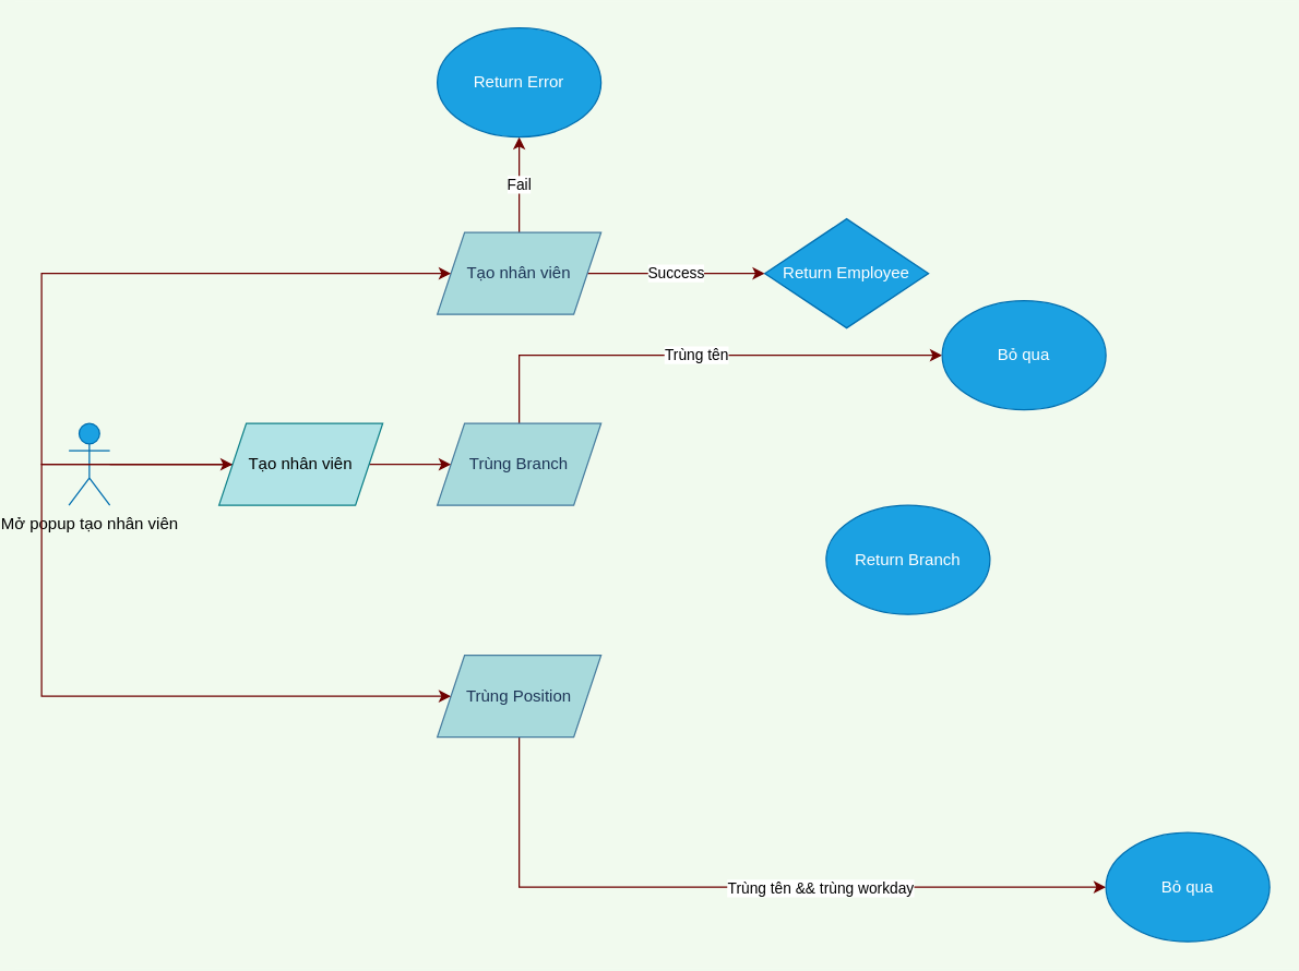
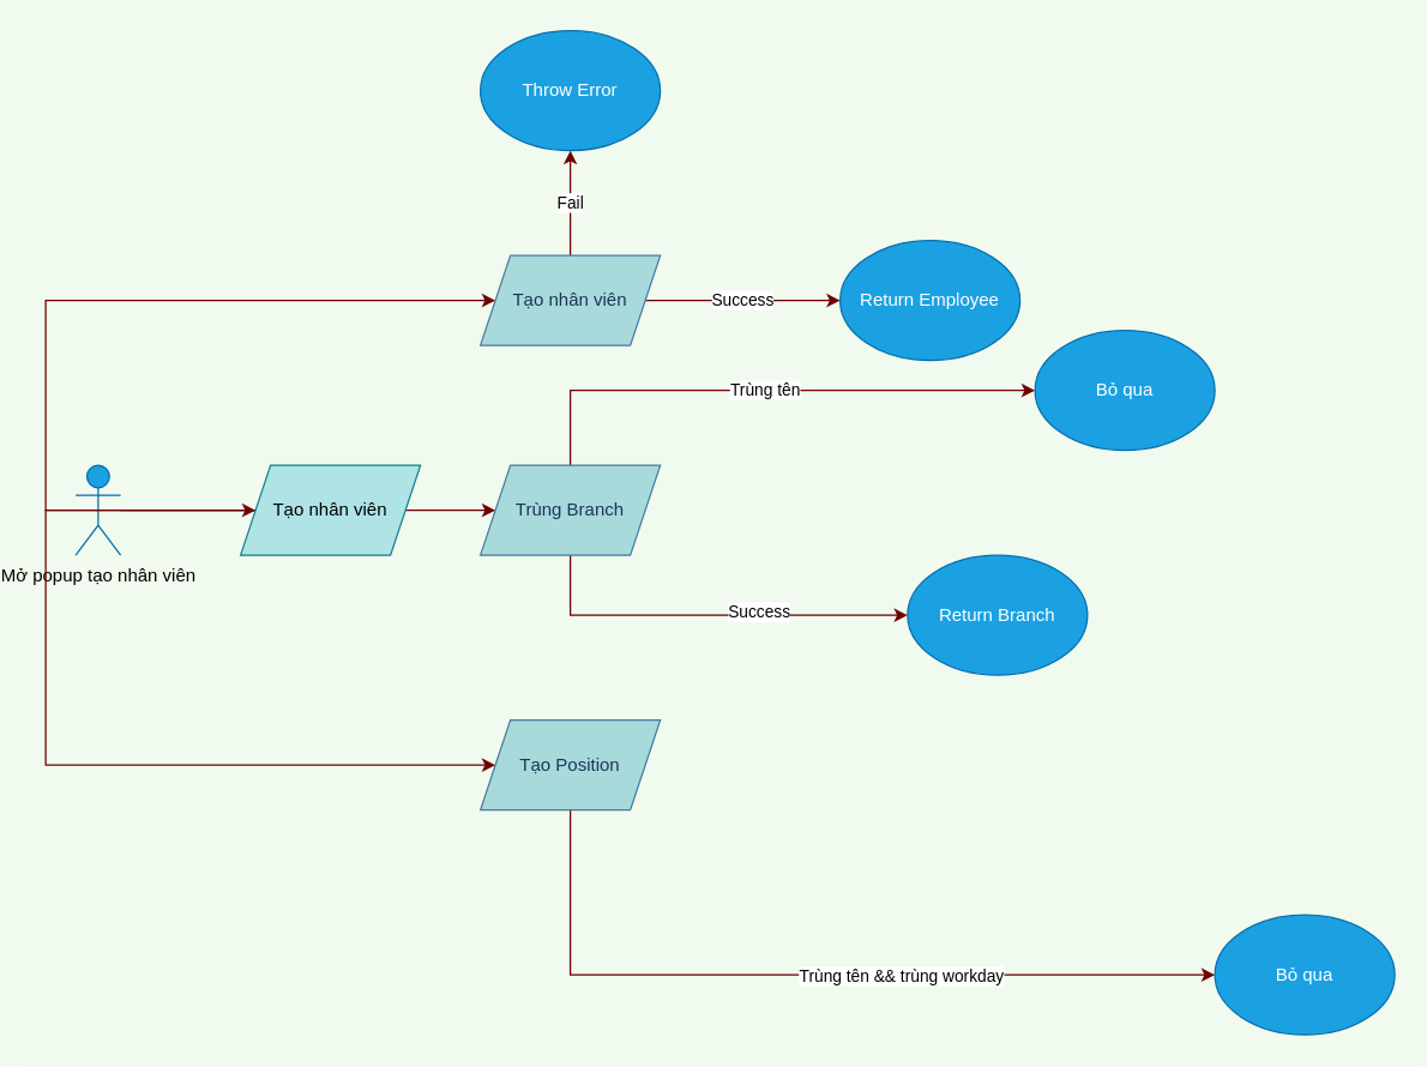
  <mxCell id="0" />
  <mxCell id="1" parent="0" />
  <mxCell id="2" value="Trùng tên" style="edgeStyle=orthogonalEdgeStyle;rounded=0;orthogonalLoop=1;jettySize=auto;html=1;entryX=0;entryY=0.5;entryDx=0;entryDy=0;fillColor=#a20025;strokeColor=#6F0000;exitX=0.5;exitY=0;exitDx=0;exitDy=0;" edge="1" parent="1" source="5" target="9"><mxGeometry relative="1" as="geometry" /></mxCell>
+ <mxCell id="3" style="edgeStyle=orthogonalEdgeStyle;rounded=0;orthogonalLoop=1;jettySize=auto;html=1;entryX=0;entryY=0.5;entryDx=0;entryDy=0;fillColor=#a20025;strokeColor=#6F0000;exitX=0.5;exitY=1;exitDx=0;exitDy=0;" edge="1" parent="1" source="5" target="10"><mxGeometry relative="1" as="geometry" /></mxCell>
+ <mxCell id="4" value="Success" style="edgeLabel;html=1;align=center;verticalAlign=middle;resizable=0;points=[];" vertex="1" connectable="0" parent="3"><mxGeometry x="-0.292" y="3" relative="1" as="geometry"><mxPoint x="71" as="offset" /></mxGeometry></mxCell>
  <mxCell id="5" value="Trùng Branch" style="shape=parallelogram;perimeter=parallelogramPerimeter;whiteSpace=wrap;html=1;fixedSize=1;rounded=0;sketch=0;fontColor=#1D3557;strokeColor=#457B9D;fillColor=#A8DADC;" vertex="1" parent="1"><mxGeometry x="310" y="310" width="120" height="60" as="geometry" /></mxCell>
  <mxCell id="6" style="edgeStyle=orthogonalEdgeStyle;rounded=0;orthogonalLoop=1;jettySize=auto;html=1;entryX=0;entryY=0.5;entryDx=0;entryDy=0;fillColor=#a20025;strokeColor=#6F0000;exitX=0.5;exitY=1;exitDx=0;exitDy=0;" edge="1" parent="1" source="8" target="11"><mxGeometry relative="1" as="geometry"><Array as="points"><mxPoint x="370" y="650" /></Array></mxGeometry></mxCell>
  <mxCell id="7" value="Trùng tên &amp;amp;&amp;amp; trùng workday" style="edgeLabel;html=1;align=center;verticalAlign=middle;resizable=0;points=[];" vertex="1" connectable="0" parent="6"><mxGeometry x="-0.133" y="-1" relative="1" as="geometry"><mxPoint x="96" y="-1" as="offset" /></mxGeometry></mxCell>
- <mxCell id="8" value="Trùng Position" style="shape=parallelogram;perimeter=parallelogramPerimeter;whiteSpace=wrap;html=1;fixedSize=1;rounded=0;sketch=0;fontColor=#1D3557;strokeColor=#457B9D;fillColor=#A8DADC;" vertex="1" parent="1"><mxGeometry x="310" y="480" width="120" height="60" as="geometry" /></mxCell>
+ <mxCell id="8" value="Tạo Position" style="shape=parallelogram;perimeter=parallelogramPerimeter;whiteSpace=wrap;html=1;fixedSize=1;rounded=0;sketch=0;fontColor=#1D3557;strokeColor=#457B9D;fillColor=#A8DADC;" vertex="1" parent="1"><mxGeometry x="310" y="480" width="120" height="60" as="geometry" /></mxCell>
  <mxCell id="9" value="Bỏ qua" style="ellipse;whiteSpace=wrap;html=1;fillColor=#1ba1e2;strokeColor=#006EAF;fontColor=#ffffff;" vertex="1" parent="1"><mxGeometry x="680" y="220" width="120" height="80" as="geometry" /></mxCell>
  <mxCell id="10" value="Return Branch" style="ellipse;whiteSpace=wrap;html=1;fillColor=#1ba1e2;strokeColor=#006EAF;fontColor=#ffffff;" vertex="1" parent="1"><mxGeometry x="595" y="370" width="120" height="80" as="geometry" /></mxCell>
  <mxCell id="11" value="Bỏ qua" style="ellipse;whiteSpace=wrap;html=1;fillColor=#1ba1e2;strokeColor=#006EAF;fontColor=#ffffff;" vertex="1" parent="1"><mxGeometry x="800" y="610" width="120" height="80" as="geometry" /></mxCell>
  <mxCell id="12" value="Fail" style="edgeStyle=orthogonalEdgeStyle;rounded=0;orthogonalLoop=1;jettySize=auto;html=1;entryX=0.5;entryY=1;entryDx=0;entryDy=0;fillColor=#a20025;strokeColor=#6F0000;" edge="1" parent="1" source="14" target="15"><mxGeometry relative="1" as="geometry" /></mxCell>
  <mxCell id="13" value="Success" style="edgeStyle=orthogonalEdgeStyle;rounded=0;orthogonalLoop=1;jettySize=auto;html=1;entryX=0;entryY=0.5;entryDx=0;entryDy=0;fillColor=#a20025;strokeColor=#6F0000;" edge="1" parent="1" source="14" target="16"><mxGeometry relative="1" as="geometry" /></mxCell>
  <mxCell id="14" value="Tạo nhân viên" style="shape=parallelogram;perimeter=parallelogramPerimeter;whiteSpace=wrap;html=1;fixedSize=1;rounded=0;sketch=0;fontColor=#1D3557;strokeColor=#457B9D;fillColor=#A8DADC;" vertex="1" parent="1"><mxGeometry x="310" y="170" width="120" height="60" as="geometry" /></mxCell>
- <mxCell id="15" value="Return Error" style="ellipse;whiteSpace=wrap;html=1;fillColor=#1ba1e2;strokeColor=#006EAF;fontColor=#ffffff;" vertex="1" parent="1"><mxGeometry x="310" y="20" width="120" height="80" as="geometry" /></mxCell>
- <mxCell id="16" value="Return Employee" style="rhombus;whiteSpace=wrap;html=1;fillColor=#1ba1e2;strokeColor=#006EAF;fontColor=#ffffff;" vertex="1" parent="1"><mxGeometry x="550" y="160" width="120" height="80" as="geometry" /></mxCell>
+ <mxCell id="15" value="Throw Error" style="ellipse;whiteSpace=wrap;html=1;fillColor=#1ba1e2;strokeColor=#006EAF;fontColor=#ffffff;" vertex="1" parent="1"><mxGeometry x="310" y="20" width="120" height="80" as="geometry" /></mxCell>
+ <mxCell id="16" value="Return Employee" style="ellipse;whiteSpace=wrap;html=1;fillColor=#1ba1e2;strokeColor=#006EAF;fontColor=#ffffff;" vertex="1" parent="1"><mxGeometry x="550" y="160" width="120" height="80" as="geometry" /></mxCell>
  <mxCell id="17" style="edgeStyle=orthogonalEdgeStyle;rounded=0;orthogonalLoop=1;jettySize=auto;html=1;fillColor=#a20025;strokeColor=#6F0000;entryX=0;entryY=0.5;entryDx=0;entryDy=0;" edge="1" parent="1" source="18" target="22"><mxGeometry relative="1" as="geometry"><mxPoint x="180" y="290" as="targetPoint" /></mxGeometry></mxCell>
  <mxCell id="18" value="&lt;font color=&quot;#000000&quot;&gt;Mở popup tạo nhân viên&lt;/font&gt;" style="shape=umlActor;verticalLabelPosition=bottom;verticalAlign=top;html=1;outlineConnect=0;fillColor=#1ba1e2;strokeColor=#006EAF;fontColor=#ffffff;" vertex="1" parent="1"><mxGeometry x="40" y="310" width="30" height="60" as="geometry" /></mxCell>
  <mxCell id="19" style="edgeStyle=orthogonalEdgeStyle;rounded=0;orthogonalLoop=1;jettySize=auto;html=1;entryX=0;entryY=0.5;entryDx=0;entryDy=0;fillColor=#a20025;strokeColor=#6F0000;" edge="1" parent="1" source="22" target="14"><mxGeometry relative="1" as="geometry"><Array as="points"><mxPoint x="20" y="200" /></Array></mxGeometry></mxCell>
  <mxCell id="20" style="edgeStyle=orthogonalEdgeStyle;rounded=0;orthogonalLoop=1;jettySize=auto;html=1;entryX=0;entryY=0.5;entryDx=0;entryDy=0;fillColor=#a20025;strokeColor=#6F0000;" edge="1" parent="1" source="22" target="5"><mxGeometry relative="1" as="geometry" /></mxCell>
  <mxCell id="21" style="edgeStyle=orthogonalEdgeStyle;rounded=0;orthogonalLoop=1;jettySize=auto;html=1;entryX=0;entryY=0.5;entryDx=0;entryDy=0;fillColor=#a20025;strokeColor=#6F0000;" edge="1" parent="1" source="22" target="8"><mxGeometry relative="1" as="geometry"><Array as="points"><mxPoint x="20" y="510" /></Array></mxGeometry></mxCell>
  <mxCell id="22" value="&lt;font color=&quot;#000000&quot;&gt;Tạo nhân viên&lt;/font&gt;" style="shape=parallelogram;perimeter=parallelogramPerimeter;whiteSpace=wrap;html=1;fixedSize=1;fillColor=#b0e3e6;strokeColor=#0e8088;" vertex="1" parent="1"><mxGeometry x="150" y="310" width="120" height="60" as="geometry" /></mxCell>
